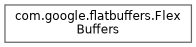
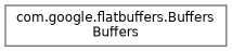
  digraph {
    rankdir=LR
-   n1 [color=grey40 fillcolor=white fontname=Helvetica fontsize=10 height=0.2 label="com.google.flatbuffers.Flex\lBuffers" shape=box style=filled width=0.4]
+   n1 [color=grey40 fillcolor=white fontname=Helvetica fontsize=10 height=0.2 label="com.google.flatbuffers.Buffers\lBuffers" shape=box style=filled width=0.4]
  }
